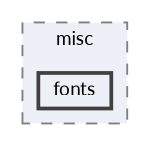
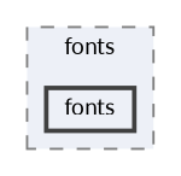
  digraph {
    compound=true
    fontname=Lato
    n1 [color=grey25 fillcolor="#edf0f7" fontname=Lato fontsize=10 height=0.2 label=fonts shape=box style="filled,bold" width=0.4]
    subgraph cluster_1 {
      bgcolor="#edf0f7"
      fontsize=10
-     label=misc
+     label=fonts
      pencolor=grey50
      style="filled,dashed"
      n1
    }
  }
